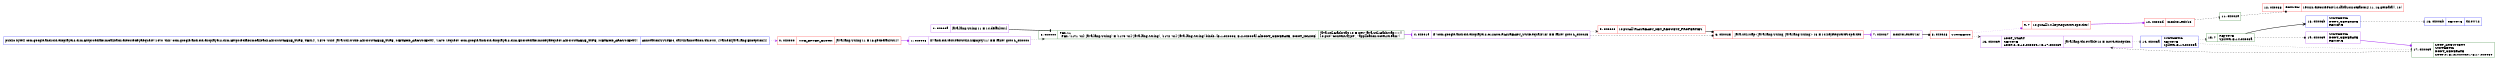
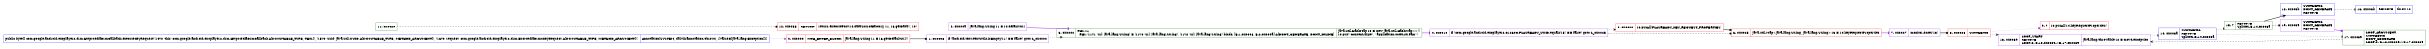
  digraph {
    rankdir=LR
    node [color=red shape=record]
    edge [arrowhead=dot color=black style=bold]
    n1 [label="{0\:\ 0x0000|MTH_ENTER_BLOCK\l|java.lang.String r1 = r6.getDefaultUrl()\l}"]
    n2 [color=purple label="{1\:\ 0x0008|if (android.text.TextUtils.isEmpty(r1) == false) goto L_0x000c\l}"]
    n3 [color=darkgreen label="{3\:\ 0x000c|PHI: r1 \l  PHI: (r1v1 'url' java.lang.String) = (r1v0 'url' java.lang.String), (r1v2 'url' java.lang.String) binds: [B:1:0x0008, B:2:0x000a] A[DONT_GENERATE, DONT_INLINE]\l|java.util.HashMap r0 = new java.util.HashMap\<\>()\lr0.put(\"Content\-Type\", \"application\/octet\-stream\")\l}"]
    n4 [color=purple label="{2\:\ 0x000a|java.lang.String r1 = r4.defaultUrl\l}"]
    n5 [color=purple label="{4\:\ 0x001e|if (com.google.android.exoplayer2.C1260C.PLAYREADY_UUID.equals(r5) == false) goto L_0x0025\l}"]
    n6 [label="{5\:\ 0x0020|r0.putAll(PLAYREADY_KEY_REQUEST_PROPERTIES)\l}"]
    n7 [label="{6\:\ 0x0025|java.util.Map\<java.lang.String, java.lang.String\> r3 = r4.keyRequestProperties\l}"]
    n8 [color=purple label="{7\:\ 0x0027|monitor\-enter(r3)\l}"]
    n9 [label="{8\:\ 0x0028|SYNTHETIC\l}"]
    n10 [label="{9\:\ ?|r0.putAll(r4.keyRequestProperties)\l}"]
    n11 [color=purple label="{13\:\ 0x0039|LOOP_START\lREMOVE\lLOOP:0: B:13:0x0039\-\>B:17:0x0039\l|java.lang.Throwable r2 = move\-exception\l}"]
-   n12 [label="{10\:\ 0x002d|monitor\-exit(r3)\l}"]
    n13 [color=blue label="{14\:\ 0x003a|SYNTHETIC\lREMOVE\lSplitter:B:14:0x003a\l}"]
    n14 [color=darkgreen label="{11\:\ 0x002e}"]
    n15 [label="{12\:\ 0x0038|RETURN\l|return executePost(r4.dataSourceFactory, r1, r6.getData(), r0)\l}"]
    n16 [color=darkgreen label="{15\:\ ?|REMOVE\lSplitter:B:14:0x003a\l}"]
    n17 [color=darkgreen label="{17\:\ 0x0039|LOOP_ARGUMENT\lSYNTHETIC\lDONT_GENERATE\lLOOP:0: B:13:0x0039\-\>B:17:0x0039\l}"]
    n18 [color=blue label="{18\:\ 0x003b|SYNTHETIC\lDONT_GENERATE\lREMOVE\l}"]
    n19 [color=purple label="{19\:\ 0x0039|SYNTHETIC\lDONT_GENERATE\lREMOVE\l}"]
    n20 [color=blue label="{16\:\ 0x003b|REMOVE\l|throw r2\l}"]
    n21 [color=blue label="{public byte[] com.google.android.exoplayer2.drm.HttpMediaDrmCallback.executeKeyRequest((r4v0 'this' com.google.android.exoplayer2.drm.HttpMediaDrmCallback A[IMMUTABLE_TYPE, THIS]), (r5v0 'uuid' java.util.UUID A[IMMUTABLE_TYPE, METHOD_ARGUMENT]), (r6v0 'request' com.google.android.exoplayer2.drm.ExoMediaDrm$KeyRequest A[IMMUTABLE_TYPE, METHOD_ARGUMENT]))  | Annotation[SYSTEM, dalvik.annotation.Throws, \{value=[java.lang.Exception]\}]\l}"]
-   n1 -> n2 [color=purple]
+   n1 -> n2
    n2 -> n3 [arrowhead=vee style=dotted]
    n3 -> n5 [arrowhead=tee color=purple]
-   n4 -> n3 [arrowhead=tee]
+   n4 -> n3 [arrowhead=tee color=purple]
    n5 -> n6 [arrowhead=vee style=dotted]
    n5 -> n7 [style=dashed]
    n6 -> n7
    n7 -> n8 [arrowhead=tee color=purple]
    n8 -> n9
    n9 -> n10 [color=purple style=dotted]
    n9 -> n11 [arrowhead=vee style=dotted]
-   n10 -> n12 [color=purple]
    n11 -> n13 [arrowhead=tee style=dotted]
-   n12 -> n14 [arrowhead=tee style=dashed]
    n13 -> n16 [arrowhead=tee style=dotted]
    n13 -> n17 [arrowhead=tee style=dotted]
    n14 -> n15 [style=dashed]
    n16 -> n18 [arrowhead=vee]
    n16 -> n19 [style=dashed]
    n17 -> n11 [arrowhead=vee style=dashed]
    n18 -> n20 [arrowhead=tee style=dashed]
    n19 -> n17 [color=purple]
    n21 -> n1 [arrowhead=vee color=purple style=dotted]
  }
